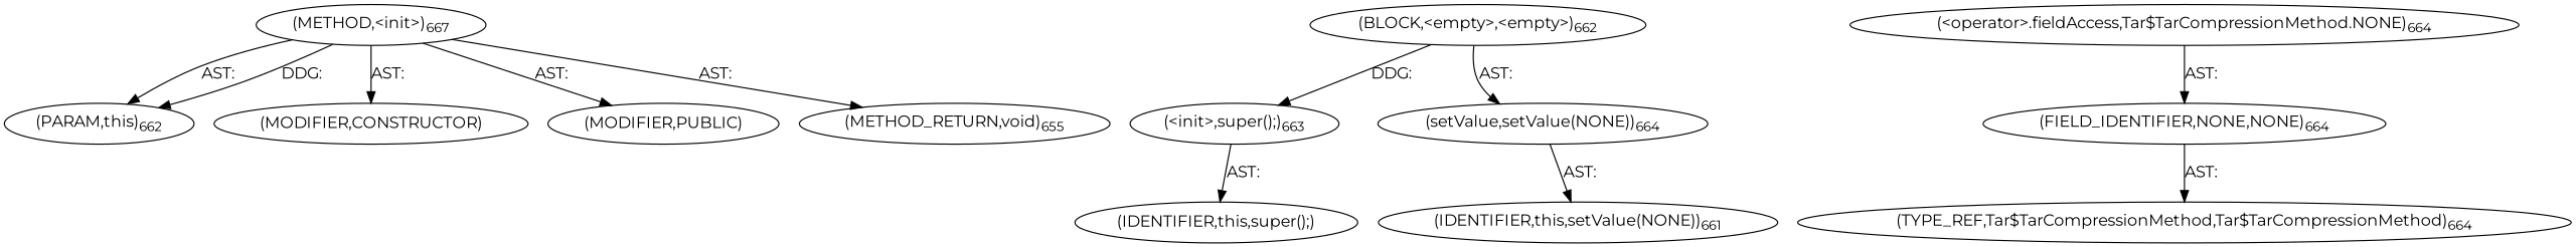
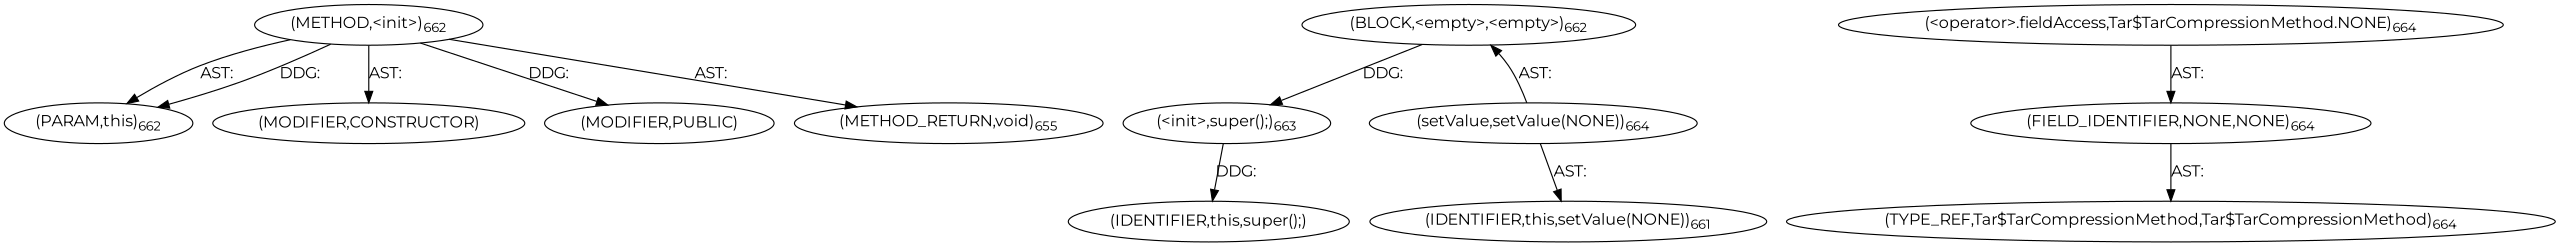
  digraph {
    fontname=Montserrat
    node [fontname=Montserrat]
    edge [fontname=Montserrat]
-   n1 [label=<(METHOD,&lt;init&gt;)<SUB>667</SUB>>]
+   n1 [label=<(METHOD,&lt;init&gt;)<SUB>662</SUB>>]
    n2 [label=<(PARAM,this)<SUB>662</SUB>>]
    n3 [label=<(MODIFIER,CONSTRUCTOR)>]
    n4 [label=<(MODIFIER,PUBLIC)>]
    n5 [label=<(METHOD_RETURN,void)<SUB>655</SUB>>]
    n6 [label=<(BLOCK,&lt;empty&gt;,&lt;empty&gt;)<SUB>662</SUB>>]
    n7 [label=<(&lt;init&gt;,super();)<SUB>663</SUB>>]
    n8 [label=<(setValue,setValue(NONE))<SUB>664</SUB>>]
    n9 [label=<(IDENTIFIER,this,super();)>]
    n10 [label=<(IDENTIFIER,this,setValue(NONE))<SUB>661</SUB>>]
    n11 [label=<(&lt;operator&gt;.fieldAccess,Tar$TarCompressionMethod.NONE)<SUB>664</SUB>>]
    n12 [label=<(FIELD_IDENTIFIER,NONE,NONE)<SUB>664</SUB>>]
    n13 [label=<(TYPE_REF,Tar$TarCompressionMethod,Tar$TarCompressionMethod)<SUB>664</SUB>>]
    n1 -> n2 [label="AST: "]
    n1 -> n2 [label="DDG: "]
    n1 -> n3 [label="AST: "]
-   n1 -> n4 [label="AST: "]
+   n1 -> n4 [label="DDG: "]
    n1 -> n5 [label="AST: "]
    n6 -> n7 [label="DDG: "]
-   n6 -> n8 [label="AST: "]
-   n7 -> n9 [label="AST: "]
+   n8 -> n6 [label="AST: "]
+   n7 -> n9 [label="DDG: "]
    n8 -> n10 [label="AST: "]
    n11 -> n12 [label="AST: "]
    n12 -> n13 [label="AST: "]
  }
